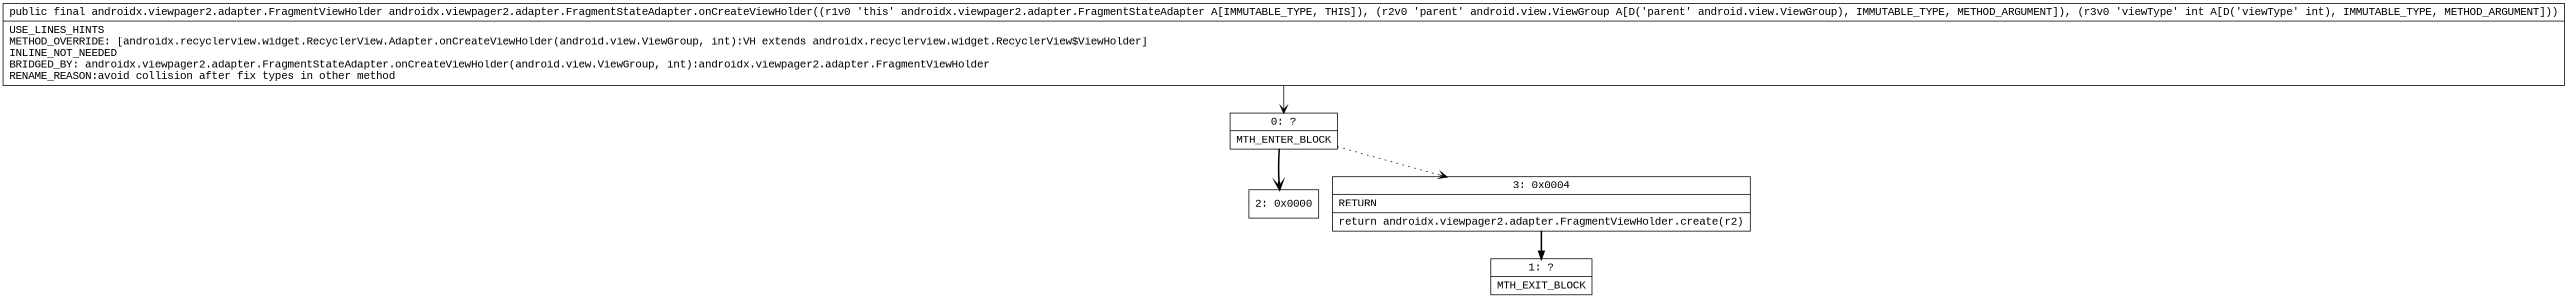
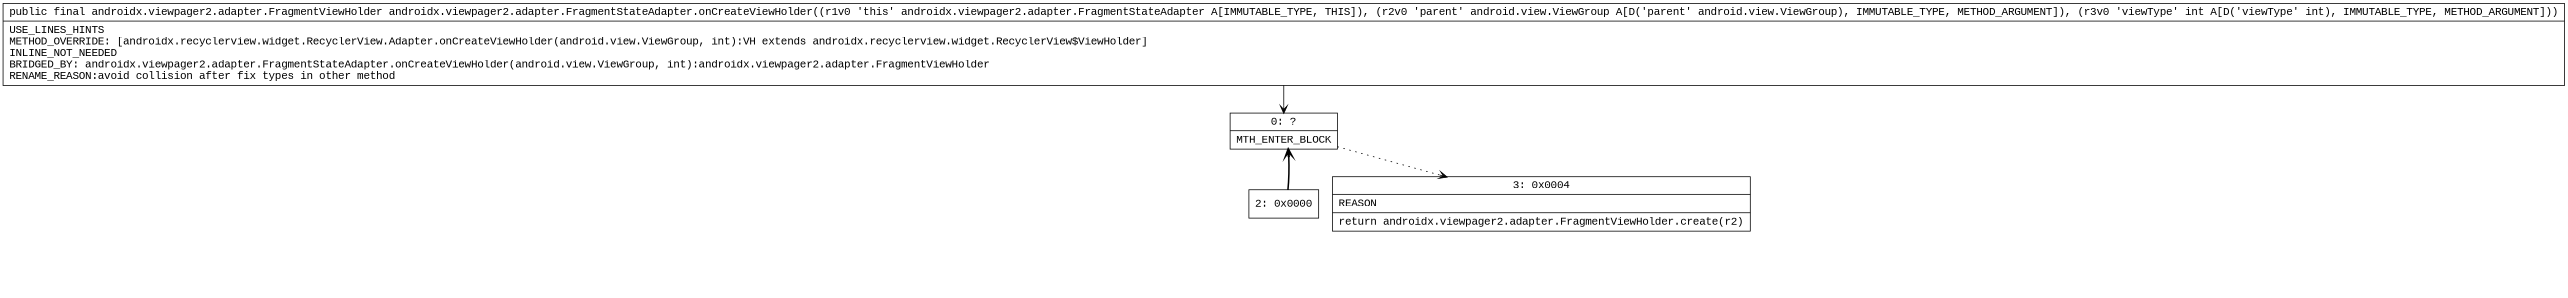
  digraph {
    fontname="Liberation Mono"
    node [fontname="Liberation Mono" shape=record]
    edge [arrowhead=vee fontname="Liberation Mono" style=bold]
    n1 [label="{0\:\ ?|MTH_ENTER_BLOCK\l}"]
    n2 [label="{2\:\ 0x0000}"]
-   n3 [label="{3\:\ 0x0004|RETURN\l|return androidx.viewpager2.adapter.FragmentViewHolder.create(r2)\l}"]
-   n4 [label="{1\:\ ?|MTH_EXIT_BLOCK\l}"]
+   n3 [label="{3\:\ 0x0004|REASON\l|return androidx.viewpager2.adapter.FragmentViewHolder.create(r2)\l}"]
    n5 [label="{public final androidx.viewpager2.adapter.FragmentViewHolder androidx.viewpager2.adapter.FragmentStateAdapter.onCreateViewHolder((r1v0 'this' androidx.viewpager2.adapter.FragmentStateAdapter A[IMMUTABLE_TYPE, THIS]), (r2v0 'parent' android.view.ViewGroup A[D('parent' android.view.ViewGroup), IMMUTABLE_TYPE, METHOD_ARGUMENT]), (r3v0 'viewType' int A[D('viewType' int), IMMUTABLE_TYPE, METHOD_ARGUMENT]))  | USE_LINES_HINTS\lMETHOD_OVERRIDE: [androidx.recyclerview.widget.RecyclerView.Adapter.onCreateViewHolder(android.view.ViewGroup, int):VH extends androidx.recyclerview.widget.RecyclerView$ViewHolder]\lINLINE_NOT_NEEDED\lBRIDGED_BY: androidx.viewpager2.adapter.FragmentStateAdapter.onCreateViewHolder(android.view.ViewGroup, int):androidx.viewpager2.adapter.FragmentViewHolder\lRENAME_REASON:avoid collision after fix types in other method\l}"]
-   n1 -> n2
+   n2 -> n1
    n1 -> n3 [style=dotted]
-   n3 -> n4 [arrowhead=normal]
    n5 -> n1 [style=solid]
  }
